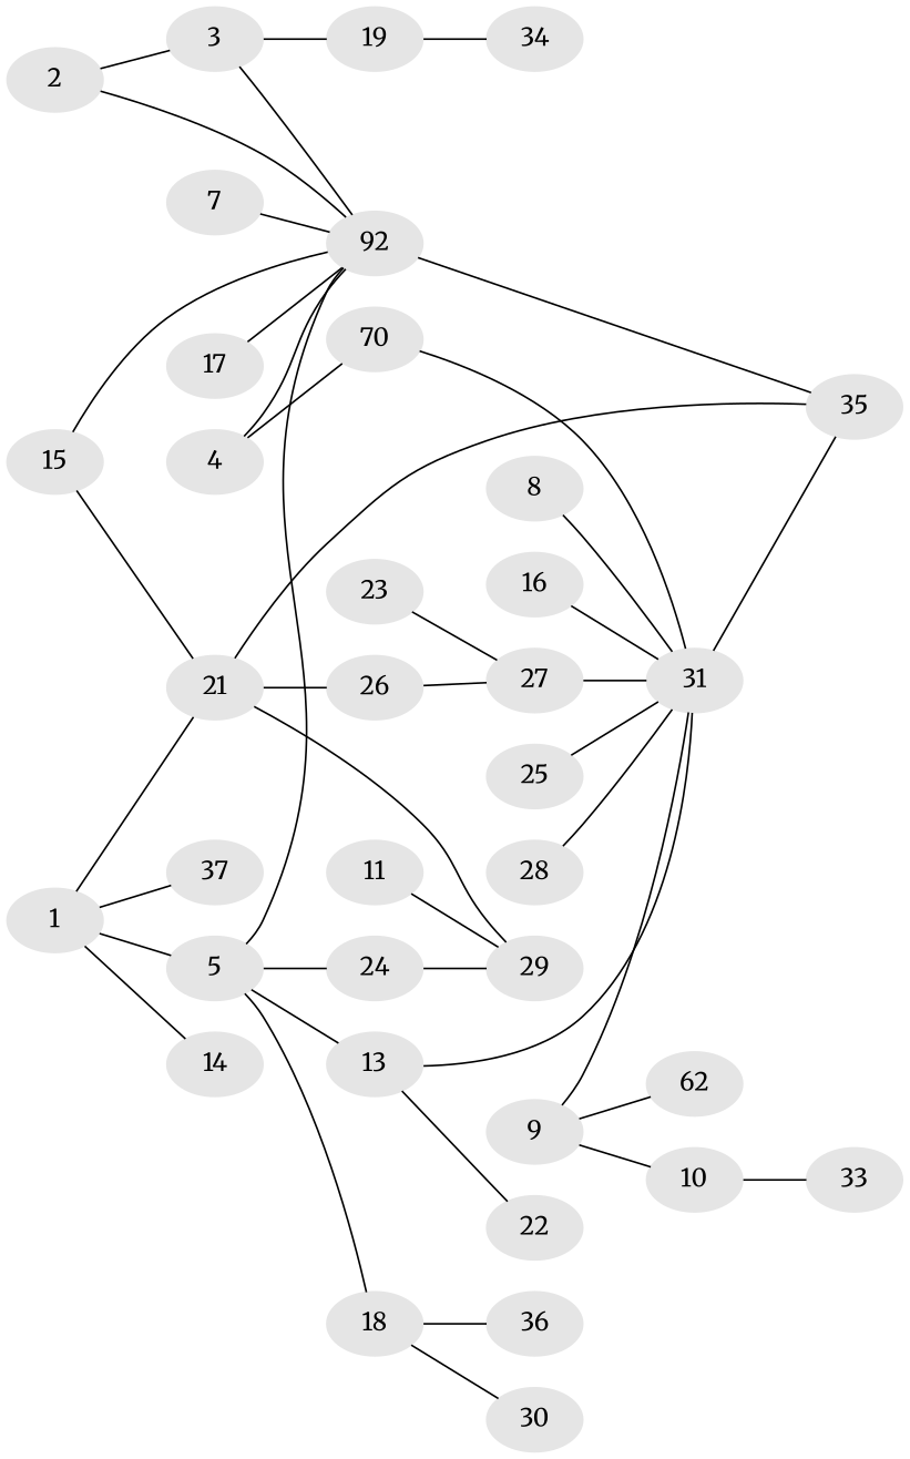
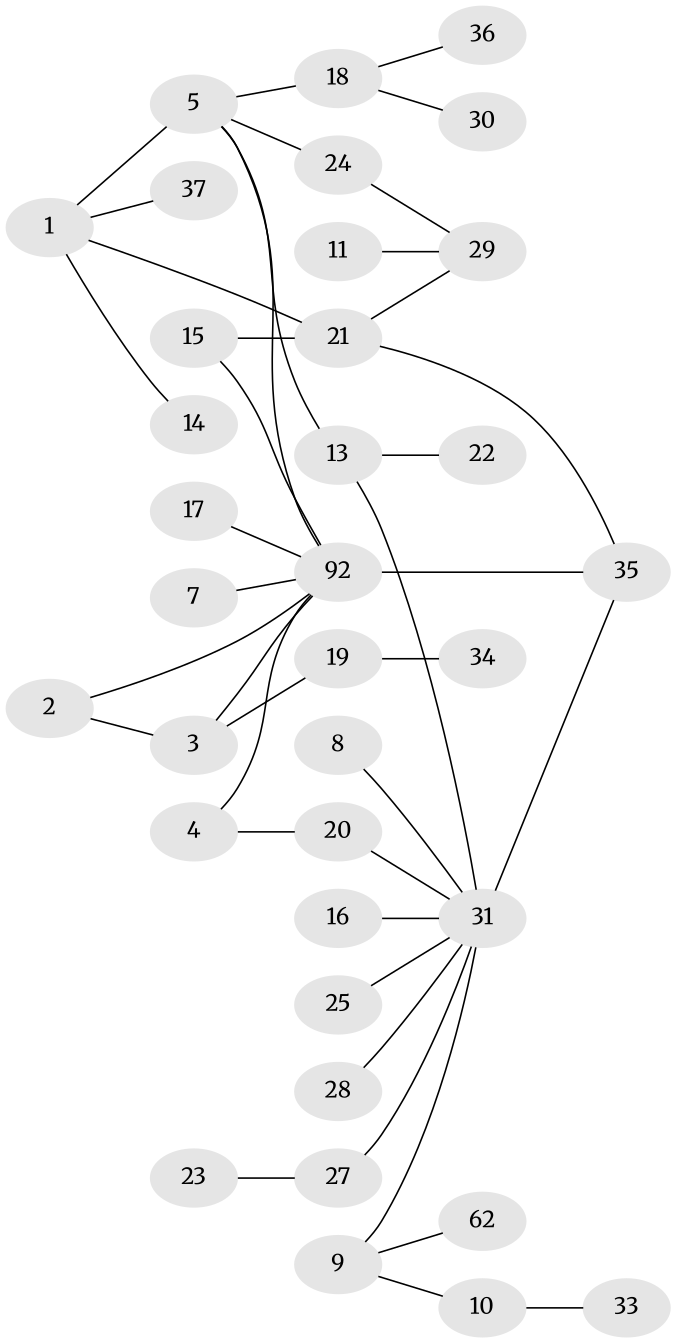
  graph {
    fontname=Merriweather
    rankdir=LR
    node [color=gray90 fontname=Merriweather style=filled]
    edge [fontname=Merriweather weight=1.0]
    1
    5
    14
    21
    37
    n6 [label=92]
    13
    18
    24
    29
-   26
    35
    2
    3
    19
    34
    4
-   20 [label=70]
+   20
    31
    22
    30
    36
    7
    8
    9
    10
    n27 [label=62]
    33
    11
    15
    16
    17
    27
    23
    25
    28
    1 -- 5
    1 -- 14
    1 -- 21
    1 -- 37
    5 -- n6
    5 -- 13
    5 -- 18
    5 -- 24
    21 -- 29
-   21 -- 26
    21 -- 35
    n6 -- 35
    13 -- 31
    13 -- 22
    18 -- 30
    18 -- 36
    24 -- 29
-   26 -- 27
    2 -- n6
    2 -- 3
    3 -- n6
    3 -- 19
    19 -- 34
    4 -- n6
    4 -- 20
    20 -- 31
    31 -- 35
    7 -- n6
    8 -- 31
    9 -- 31
    9 -- 10
    9 -- n27
    10 -- 33
    11 -- 29
    15 -- 21
    15 -- n6
    16 -- 31
    17 -- n6
    27 -- 31
    23 -- 27
    25 -- 31
    28 -- 31
  }
